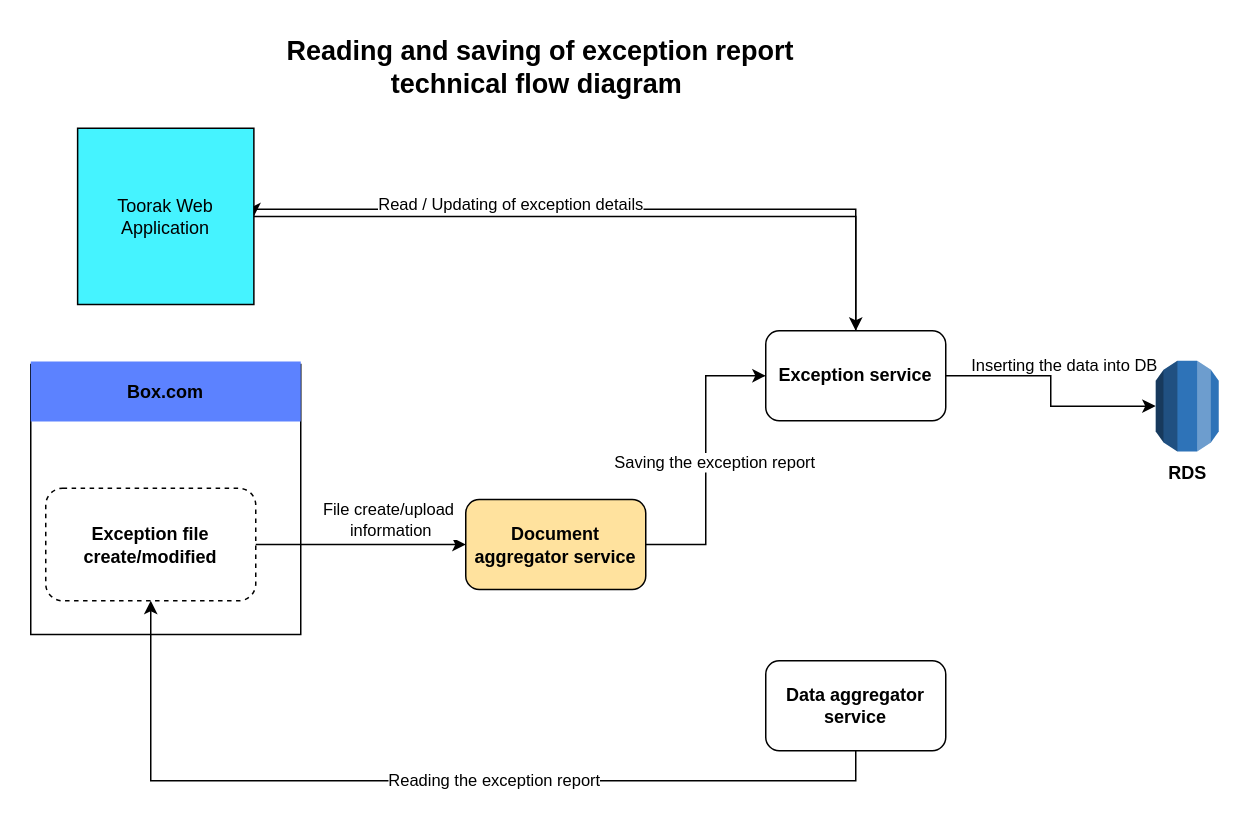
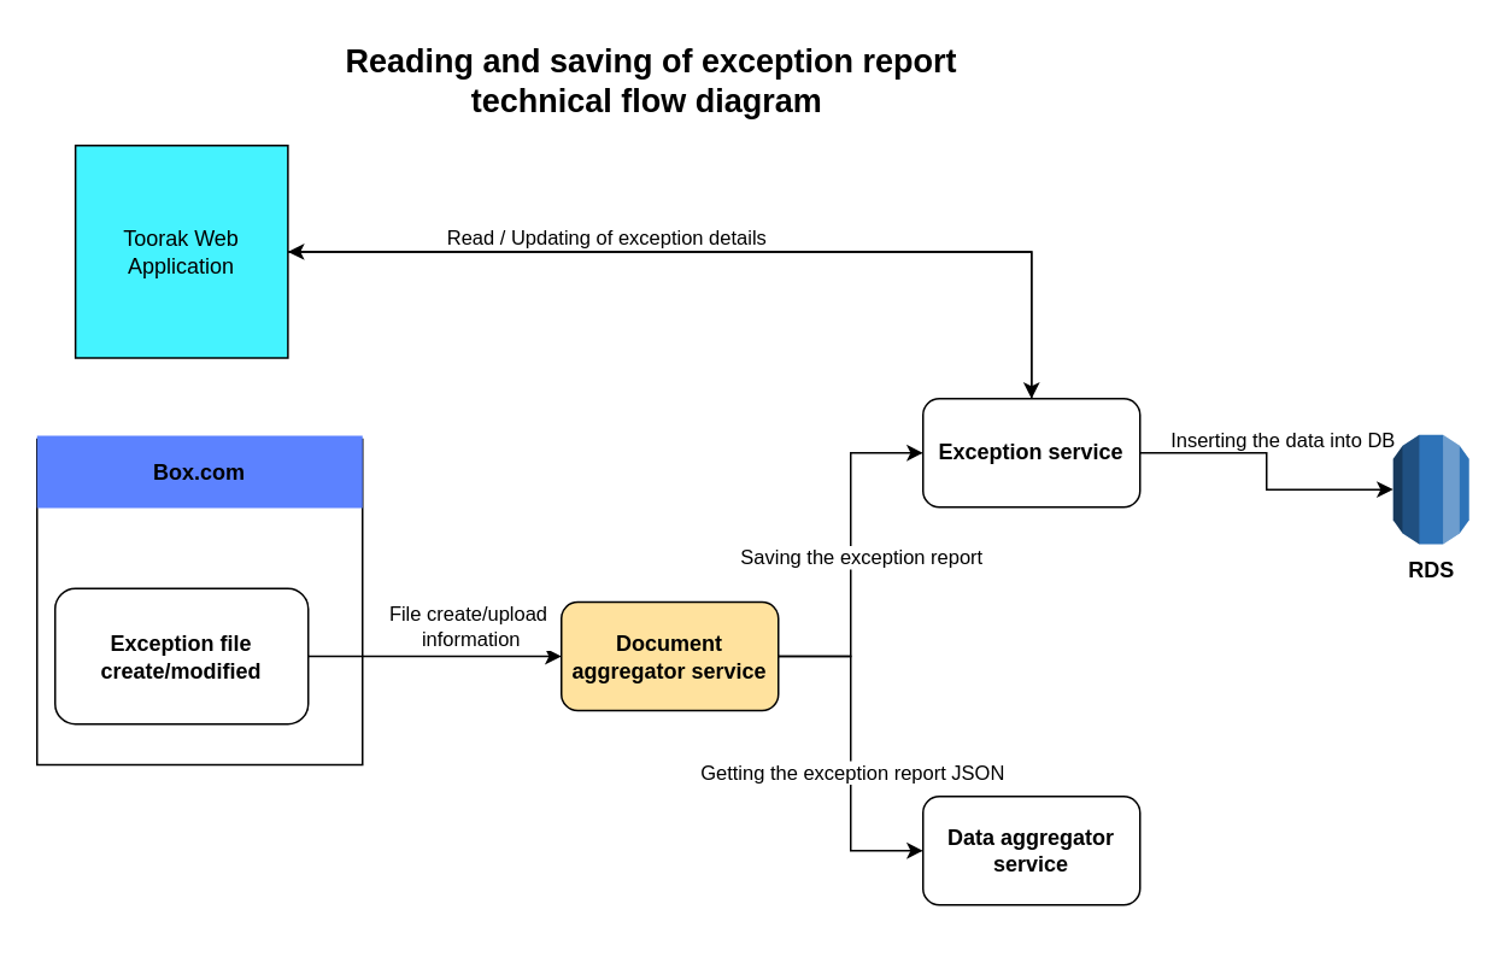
  <mxCell id="0" />
  <mxCell id="1" parent="0" />
  <mxCell id="2" value="&lt;br&gt;&lt;br&gt;&lt;br&gt;&lt;br&gt;&lt;br&gt;" style="whiteSpace=wrap;html=1;aspect=fixed;" parent="1" vertex="1"><mxGeometry x="20" y="242.5" width="180" height="180" as="geometry" /></mxCell>
- <mxCell id="3" value="&lt;b&gt;Exception file create/modified&lt;/b&gt;" style="rounded=1;whiteSpace=wrap;html=1;dashed=1;" parent="1" vertex="1"><mxGeometry x="30" y="325" width="140" height="75" as="geometry" /></mxCell>
+ <mxCell id="3" value="&lt;b&gt;Exception file create/modified&lt;/b&gt;" style="rounded=1;whiteSpace=wrap;html=1;" parent="1" vertex="1"><mxGeometry x="30" y="325" width="140" height="75" as="geometry" /></mxCell>
  <mxCell id="4" style="edgeStyle=orthogonalEdgeStyle;rounded=0;orthogonalLoop=1;jettySize=auto;html=1;entryX=0;entryY=0.5;entryDx=0;entryDy=0;" parent="1" source="8" target="12" edge="1"><mxGeometry relative="1" as="geometry" /></mxCell>
  <mxCell id="5" value="Saving the exception report" style="edgeLabel;html=1;align=center;verticalAlign=middle;resizable=0;points=[];" parent="4" vertex="1" connectable="0"><mxGeometry x="0.198" y="-1" relative="1" as="geometry"><mxPoint x="4" y="19.5" as="offset" /></mxGeometry></mxCell>
+ <mxCell id="6" style="edgeStyle=orthogonalEdgeStyle;rounded=0;orthogonalLoop=1;jettySize=auto;html=1;entryX=0;entryY=0.5;entryDx=0;entryDy=0;" parent="1" source="8" target="15" edge="1"><mxGeometry relative="1" as="geometry" /></mxCell>
+ <mxCell id="7" value="Getting the exception report JSON" style="edgeLabel;html=1;align=center;verticalAlign=middle;resizable=0;points=[];" parent="6" vertex="1" connectable="0"><mxGeometry x="0.108" relative="1" as="geometry"><mxPoint as="offset" /></mxGeometry></mxCell>
  <mxCell id="8" value="Document aggregator service" style="rounded=1;whiteSpace=wrap;html=1;fontStyle=1;fillColor=#ffe29e;" parent="1" vertex="1"><mxGeometry x="310" y="332.5" width="120" height="60" as="geometry" /></mxCell>
  <mxCell id="9" style="edgeStyle=orthogonalEdgeStyle;rounded=0;orthogonalLoop=1;jettySize=auto;html=1;entryX=0;entryY=0.5;entryDx=0;entryDy=0;entryPerimeter=0;" parent="1" source="12" target="16" edge="1"><mxGeometry relative="1" as="geometry" /></mxCell>
  <mxCell id="10" value="Inserting the data into DB" style="edgeLabel;html=1;align=center;verticalAlign=middle;resizable=0;points=[];" parent="9" vertex="1" connectable="0"><mxGeometry x="-0.224" y="-1" relative="1" as="geometry"><mxPoint x="16" y="-8.5" as="offset" /></mxGeometry></mxCell>
  <mxCell id="11" style="edgeStyle=orthogonalEdgeStyle;rounded=0;orthogonalLoop=1;jettySize=auto;html=1;entryX=1;entryY=0.5;entryDx=0;entryDy=0;" edge="1" parent="1" target="24"><mxGeometry relative="1" as="geometry"><mxPoint x="570" y="220" as="sourcePoint" /><Array as="points"><mxPoint x="570" y="139" /></Array></mxGeometry></mxCell>
  <mxCell id="12" value="Exception service" style="rounded=1;whiteSpace=wrap;html=1;fontStyle=1" parent="1" vertex="1"><mxGeometry x="510" y="220" width="120" height="60" as="geometry" /></mxCell>
- <mxCell id="13" style="edgeStyle=orthogonalEdgeStyle;rounded=0;orthogonalLoop=1;jettySize=auto;html=1;entryX=0.5;entryY=1;entryDx=0;entryDy=0;exitX=0.5;exitY=1;exitDx=0;exitDy=0;" parent="1" source="15" target="3" edge="1"><mxGeometry relative="1" as="geometry"><Array as="points"><mxPoint x="570" y="520" /><mxPoint x="100" y="520" /></Array></mxGeometry></mxCell>
- <mxCell id="14" value="Reading the exception report" style="edgeLabel;html=1;align=center;verticalAlign=middle;resizable=0;points=[];" parent="13" vertex="1" connectable="0"><mxGeometry x="-0.142" y="-1" relative="1" as="geometry"><mxPoint as="offset" /></mxGeometry></mxCell>
  <mxCell id="15" value="Data aggregator service" style="rounded=1;whiteSpace=wrap;html=1;fontStyle=1" parent="1" vertex="1"><mxGeometry x="510" y="440" width="120" height="60" as="geometry" /></mxCell>
  <mxCell id="16" value="RDS" style="outlineConnect=0;dashed=0;verticalLabelPosition=bottom;verticalAlign=top;align=center;html=1;shape=mxgraph.aws3.rds;fillColor=#2E73B8;gradientColor=none;fontStyle=1" parent="1" vertex="1"><mxGeometry x="770" y="240" width="42" height="60.5" as="geometry" /></mxCell>
  <mxCell id="17" value="" style="shape=image;html=1;verticalAlign=top;verticalLabelPosition=bottom;labelBackgroundColor=#ffffff;imageAspect=0;aspect=fixed;image=https://cdn4.iconfinder.com/data/icons/web-essential-4/64/42-web_essential-128.png" parent="1" vertex="1"><mxGeometry x="177.5" y="400" width="20" height="20" as="geometry" /></mxCell>
  <mxCell id="18" value="Box.com" style="text;html=1;strokeColor=none;fillColor=#5C82FF;align=center;verticalAlign=middle;whiteSpace=wrap;rounded=0;fontStyle=1" parent="1" vertex="1"><mxGeometry x="20" y="240.5" width="180" height="40" as="geometry" /></mxCell>
  <mxCell id="19" value="" style="endArrow=classic;html=1;exitX=1;exitY=0.5;exitDx=0;exitDy=0;entryX=0;entryY=0.5;entryDx=0;entryDy=0;" parent="1" source="3" target="8" edge="1"><mxGeometry width="50" height="50" relative="1" as="geometry"><mxPoint x="380" y="300" as="sourcePoint" /><mxPoint x="430" y="250" as="targetPoint" /></mxGeometry></mxCell>
  <mxCell id="20" value="File create/upload&amp;nbsp;&lt;br&gt;information" style="edgeLabel;html=1;align=center;verticalAlign=middle;resizable=0;points=[];" parent="19" vertex="1" connectable="0"><mxGeometry x="-0.388" y="-1" relative="1" as="geometry"><mxPoint x="46.99" y="-17.74" as="offset" /></mxGeometry></mxCell>
  <mxCell id="21" value="&lt;font style=&quot;font-size: 18px&quot;&gt;Reading and saving of exception report technical flow diagram&amp;nbsp;&lt;/font&gt;" style="text;html=1;strokeColor=none;fillColor=none;align=center;verticalAlign=middle;whiteSpace=wrap;rounded=0;fontStyle=1" parent="1" vertex="1"><mxGeometry x="175" y="20" width="370" height="50" as="geometry" /></mxCell>
  <mxCell id="22" style="edgeStyle=orthogonalEdgeStyle;rounded=0;orthogonalLoop=1;jettySize=auto;html=1;entryX=0.5;entryY=0;entryDx=0;entryDy=0;" edge="1" parent="1" source="24" target="12"><mxGeometry relative="1" as="geometry" /></mxCell>
  <mxCell id="23" value="Read / Updating of exception details" style="edgeLabel;html=1;align=center;verticalAlign=middle;resizable=0;points=[];" vertex="1" connectable="0" parent="22"><mxGeometry x="-0.341" y="-2" relative="1" as="geometry"><mxPoint x="13.5" y="-10.8" as="offset" /></mxGeometry></mxCell>
- <mxCell id="24" value="Toorak Web Application" style="whiteSpace=wrap;html=1;aspect=fixed;fillColor=#45F3FF;" vertex="1" parent="1"><mxGeometry x="51.25" y="85" width="117.5" height="117.5" as="geometry" /></mxCell>
+ <mxCell id="24" value="Toorak Web Application" style="whiteSpace=wrap;html=1;aspect=fixed;fillColor=#45F3FF;" vertex="1" parent="1"><mxGeometry x="41.25" y="80" width="117.5" height="117.5" as="geometry" /></mxCell>
